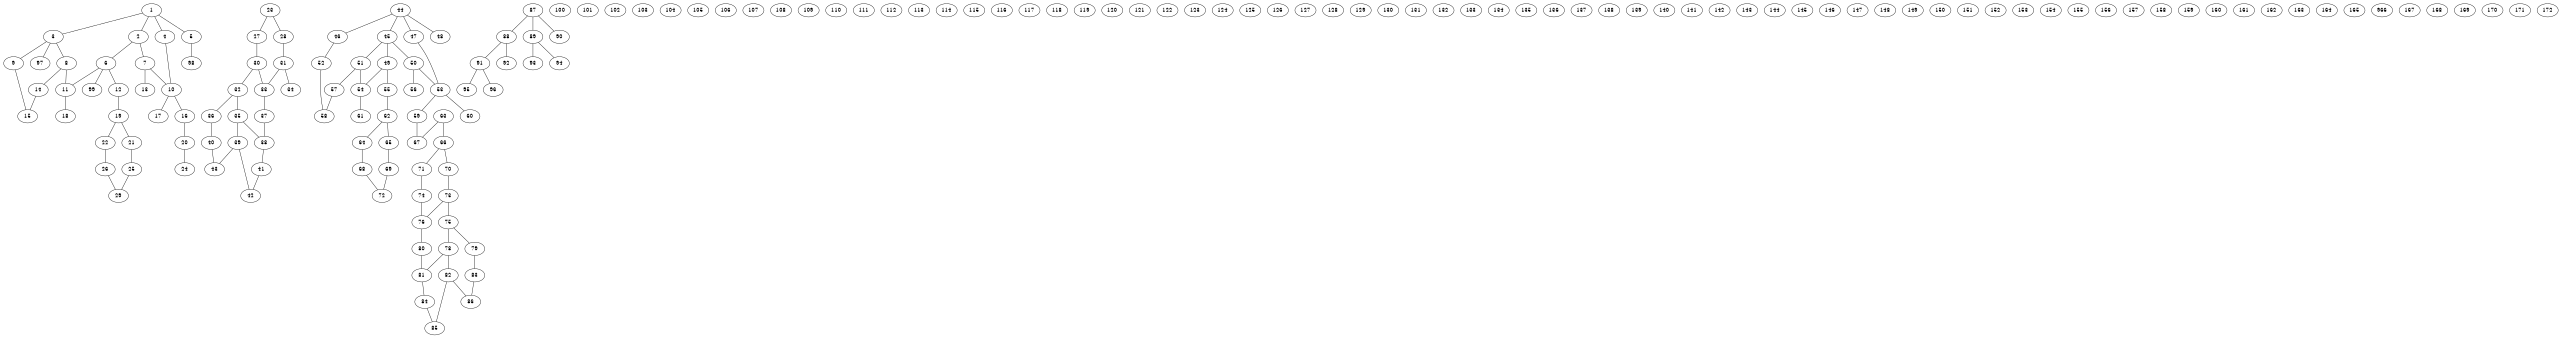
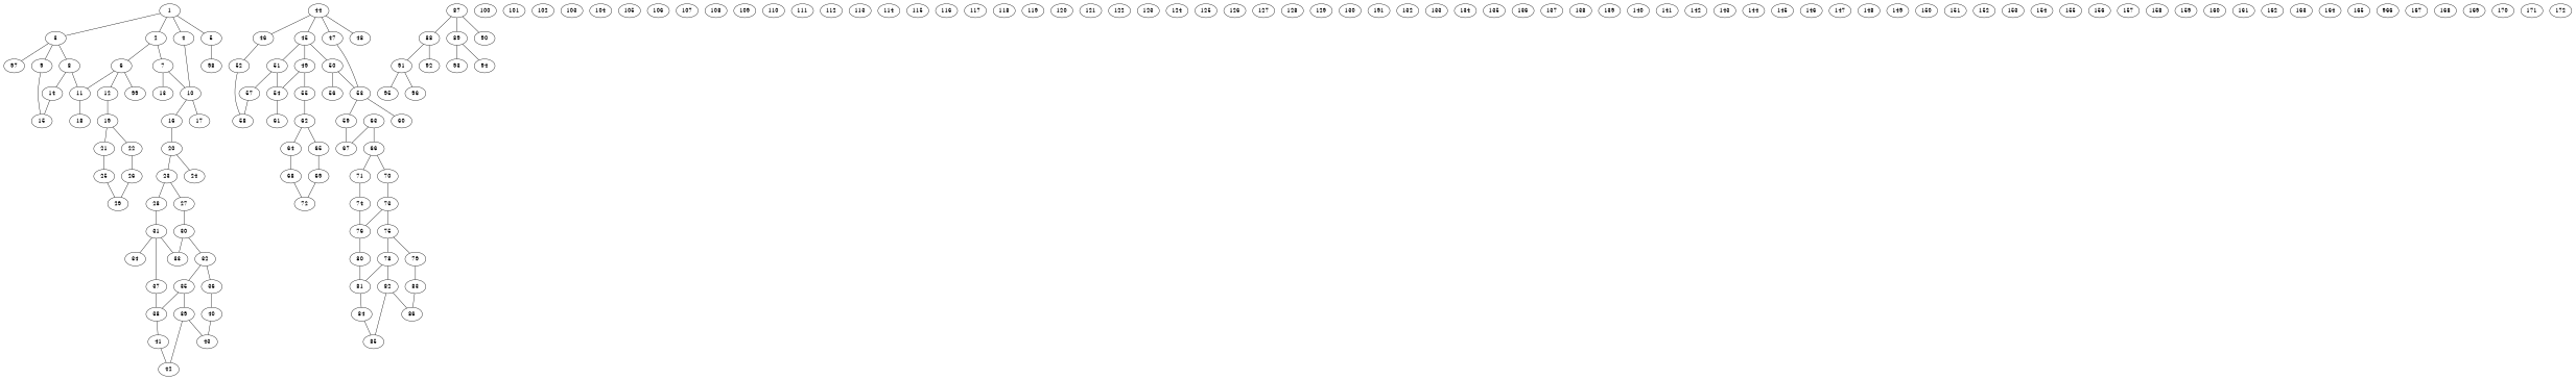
  graph {
    node [chem=H]
    edge [valence=1]
    1 [chem=C]
    2 [chem=N]
    3 [chem=C]
    4 [chem=O]
    5 [chem=O]
    6 [chem=C]
    7 [chem=C]
    8 [chem=N]
    9 [chem=C]
    97
    10 [chem=C]
    98
    11 [chem=C]
    12 [chem=C]
    99
    13 [chem=O]
    14 [chem=C]
    15 [chem=C]
    16 [chem=N]
    17 [chem=C]
    18 [chem=O]
    19 [chem=C]
    20 [chem=C]
    21 [chem=C]
    22 [chem=C]
    23 [chem=C]
    24 [chem=O]
    25 [chem=C]
    26 [chem=C]
    27 [chem=C]
    28 [chem=C]
    29 [chem=C]
    30 [chem=C]
    31 [chem=N]
    32 [chem=C]
    33 [chem=C]
    34 [chem=C]
    35 [chem=C]
    36 [chem=C]
    37 [chem=C]
    38 [chem=C]
    39 [chem=C]
    40 [chem=C]
    41 [chem=C]
    42 [chem=N]
    43 [chem=C]
    44 [chem=C]
    45 [chem=N]
    46 [chem=C]
    47 [chem=O]
    48 [chem=O]
    49 [chem=C]
    50 [chem=C]
    51 [chem=N]
    52 [chem=C]
    53 [chem=C]
    54 [chem=C]
    55 [chem=C]
    56 [chem=O]
    57 [chem=C]
    58 [chem=C]
    59 [chem=N]
    60 [chem=C]
    61 [chem=O]
    62 [chem=C]
    67 [chem=O]
    64 [chem=C]
    65 [chem=C]
    63 [chem=C]
    66 [chem=C]
    68 [chem=C]
    69 [chem=C]
    70 [chem=C]
    71 [chem=C]
    72 [chem=C]
    73 [chem=C]
    74 [chem=N]
    75 [chem=C]
    76 [chem=C]
    78 [chem=C]
    79 [chem=C]
    80 [chem=C]
    81 [chem=C]
    82 [chem=C]
    83 [chem=C]
    84 [chem=C]
    85 [chem=N]
    86 [chem=C]
    87 [chem=C]
    88 [chem=C]
    89 [chem=C]
    90 [chem=O]
    91 [chem=C]
    92 [chem=O]
    93 [chem=O]
    94 [chem=O]
    95 [chem=O]
    96 [chem=O]
    100
    101
    102
    103
    104
    105
    106
    107
    108
    109
    110
    111
    112
    113
    114
    115
    116
    117
    118
    119
    120
    121
    122
    123
    124
    125
    126
    127
    128
    129
    130
-   131
+   131 [label=191]
    132
    133
    134
    135
    136
    137
    138
    139
    140
    141
    142
    143
    144
    145
    146
    147
    148
    149
    150
    151
    152
    153
    154
    155
    156
    157
    158
    159
    160
    161
    162
    163
    164
    165
    n165 [label=966]
    167
    168
    169
    170
    171
    172
    1 -- 2
    1 -- 3
    1 -- 4
    1 -- 5
    2 -- 6
    2 -- 7
    3 -- 8
    3 -- 9
    3 -- 97
    4 -- 10
    5 -- 98
    6 -- 11
    6 -- 12
    6 -- 99
    7 -- 10
    7 -- 13 [valence=2]
    8 -- 11
    8 -- 14
    9 -- 15
    10 -- 16
    10 -- 17
    11 -- 18 [valence=2]
    12 -- 19
    14 -- 15
    16 -- 20
    19 -- 21 [valence=2]
    19 -- 22
+   20 -- 23
    20 -- 24 [valence=2]
    21 -- 25
    22 -- 26 [valence=2]
    23 -- 27
    23 -- 28
    25 -- 29 [valence=2]
    26 -- 29
    27 -- 30 [valence=2]
    28 -- 31
    30 -- 32
    30 -- 33
    31 -- 33
    31 -- 34
    32 -- 35 [valence=2]
    32 -- 36
-   33 -- 37
+   31 -- 37
    35 -- 38
    35 -- 39
    36 -- 40 [valence=2]
    37 -- 38
    38 -- 41 [valence=2]
    39 -- 42
    39 -- 43 [valence=2]
    40 -- 43
    41 -- 42
    44 -- 45
    44 -- 46
    44 -- 47
    44 -- 48
    45 -- 49
    45 -- 50
    45 -- 51
    46 -- 52
    47 -- 53
    49 -- 54
    49 -- 55
    50 -- 53
    50 -- 56 [valence=2]
    51 -- 54
    51 -- 57
    52 -- 58
    53 -- 59
    53 -- 60
    54 -- 61 [valence=2]
    55 -- 62
    57 -- 58
    59 -- 67
    62 -- 64 [valence=2]
    62 -- 65
    64 -- 68
    65 -- 69 [valence=2]
    63 -- 67 [valence=2]
    63 -- 66
    66 -- 70
    66 -- 71
    68 -- 72 [valence=2]
    69 -- 72
    70 -- 73 [valence=2]
    71 -- 74
    73 -- 75
    73 -- 76
    74 -- 76
    75 -- 78 [valence=2]
    75 -- 79
    76 -- 80
    78 -- 81
    78 -- 82
    79 -- 83 [valence=2]
    80 -- 81
    81 -- 84 [valence=2]
    82 -- 85
    82 -- 86 [valence=2]
    83 -- 86
    84 -- 85
    87 -- 88
    87 -- 89
    87 -- 90
    88 -- 91
    88 -- 92
    89 -- 93
    89 -- 94 [valence=2]
    91 -- 95
    91 -- 96 [valence=2]
  }
